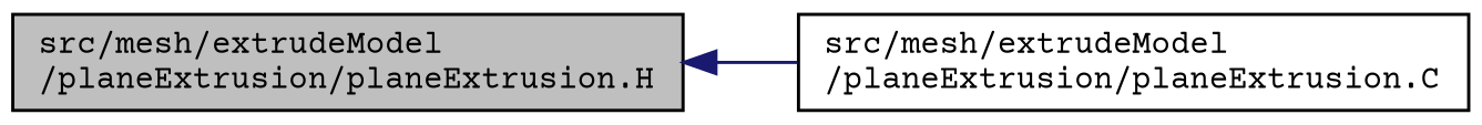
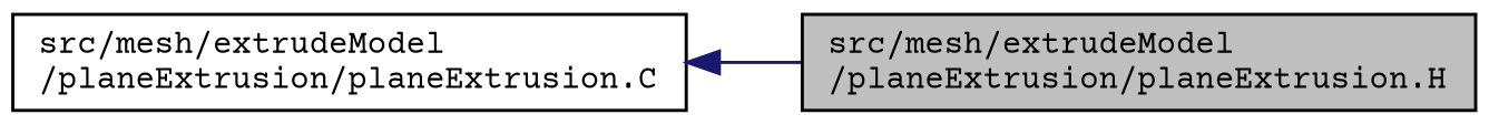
  digraph {
    rankdir=LR
    fontname="Courier Prime"
    node [color=black fontname="Courier Prime" fontsize=10 shape=record]
    n1 [fillcolor=grey75 fontcolor=black height=0.2 label="src/mesh/extrudeModel\l/planeExtrusion/planeExtrusion.H" style=filled width=0.4]
    n2 [height=0.2 label="src/mesh/extrudeModel\l/planeExtrusion/planeExtrusion.C" width=0.4]
-   n1 -> n2 [color=midnightblue dir=back fontname="Courier Prime" fontsize=10 labelfontname=Helvetica labelfontsize=10 style=solid]
+   n2 -> n1 [color=midnightblue dir=back fontname="Courier Prime" fontsize=10 labelfontname=Helvetica labelfontsize=10 style=solid]
  }
